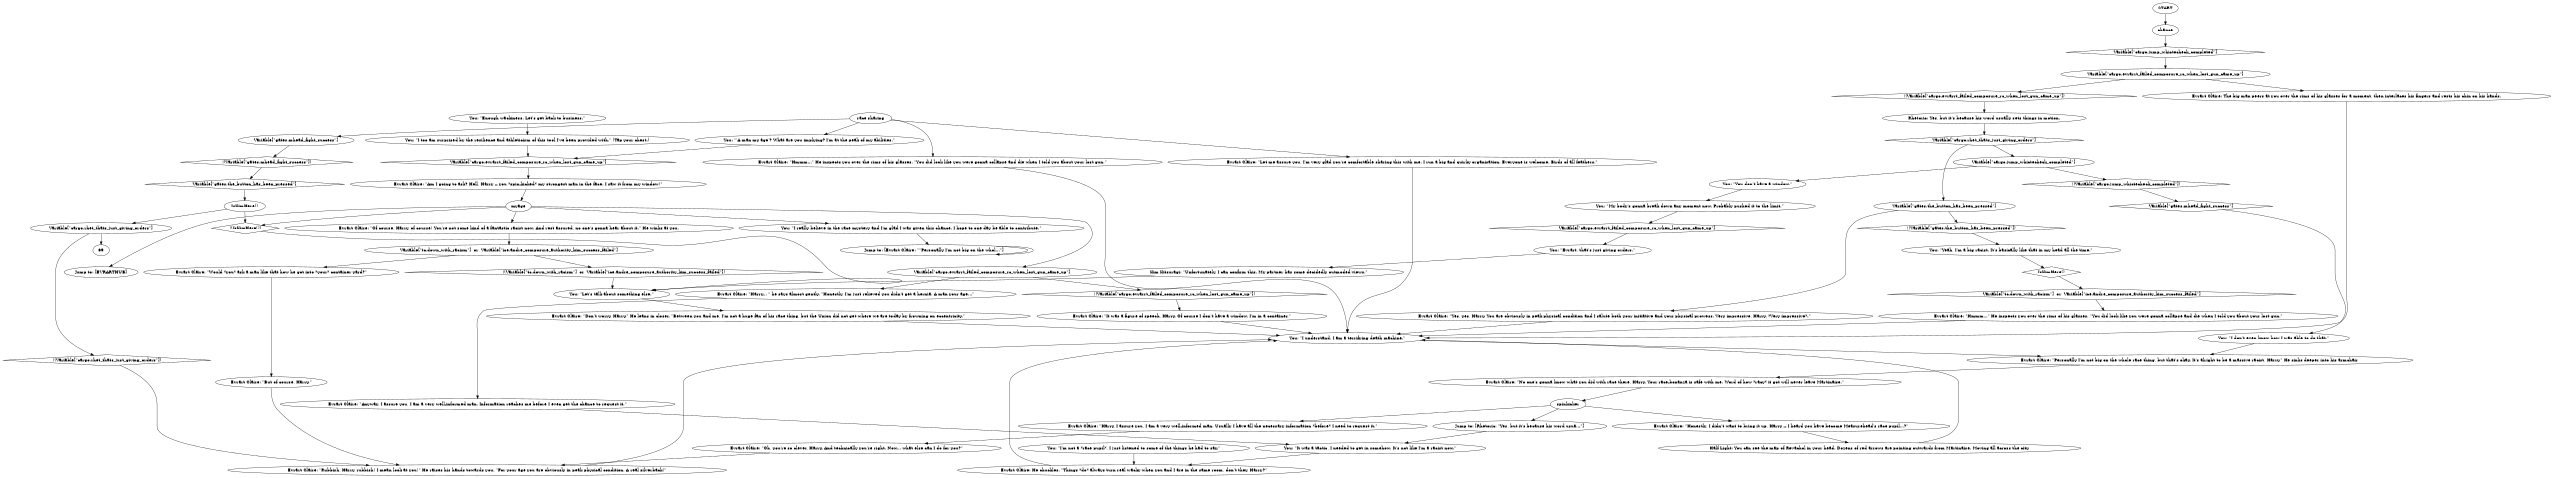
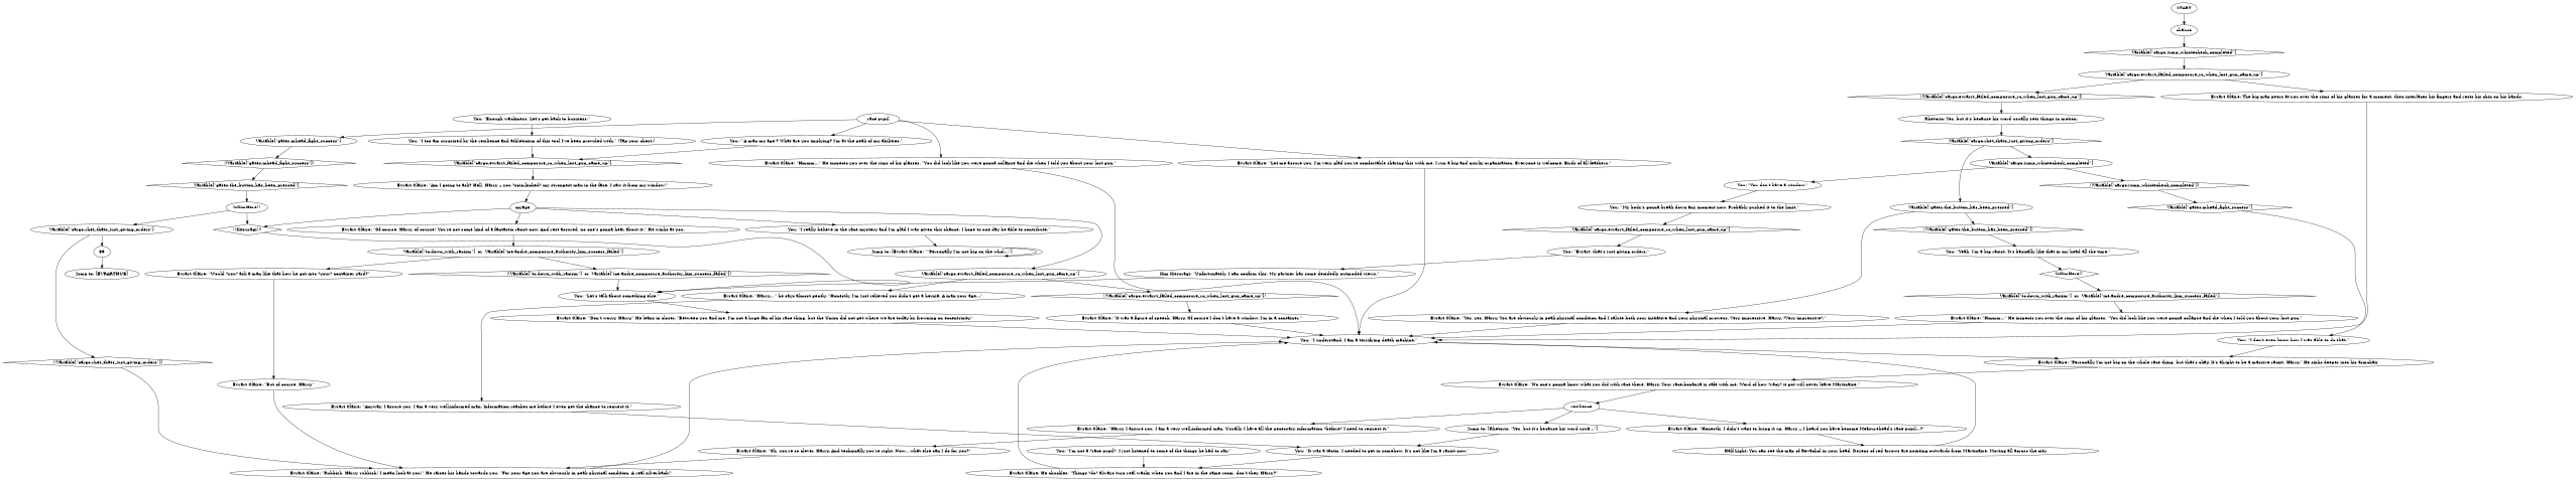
  digraph {
    n1 [label=START]
    n2 [label=chance]
    n3 [label="Variable[\"cargo.jump_whictecheck_completed\"]" shape=diamond]
    n4 [label="Variable[\"cargo.evrarrt_failed_composure_rc_when_lost_gun_came_up\"]"]
    n5 [label="You: \"Enough wackiness. Let's get back to business.\""]
    n6 [label="You: \"I too am surprised by the resilience and athleticism of this tool I've been provided with.\" (Tap your chest.)"]
    n7 [label="Variable[\"cargo.evrarrt_failed_composure_rc_when_lost_gun_came_up\"]" shape=diamond]
    n8 [label="You: \"I really believe in the race mystery and I'm glad I was given this chance. I hope to one day be able to contribute.\""]
    n9 [label="Jump to: [Evrart Claire: \"\"Personally I'm not big on the whol...\"]"]
    n10 [label="Evrart Claire: \"Hmmm...\" He inspects you over the rims of his glasses. \"You did look like you were gonna collapse and die when I told you about your lost gun.\""]
    n11 [label="You: \"I understand. I am a terrifying death machine.\""]
    n12 [label="Evrart Claire: \"Personally I'm not big on the whole race thing, but that's okay. It's alright to be a massive racist, Harry.\" He sinks deeper into his armchair."]
    n13 [label="Evrart Claire: \"It was a figure of speech, Harry. Of course I don't have a window. I'm in a container.\""]
    n14 [label="You: \"My body's gonna break down any moment now. Probably pushed it to the limit.\""]
    n15 [label="Variable[\"cargo.evrarrt_failed_composure_rc_when_lost_gun_came_up\"]" shape=diamond]
    n16 [label="You: \"Evrart, that's just giving orders.\""]
-   n17 [label="race sharing"]
+   n17 [label="race pupil"]
    n18 [label="Evrart Claire: \"Let me assure you, I'm very glad you're comfortable sharing this with me. I run a big and quirky organisation. Everyone is welcome. Birds of all feathers.\""]
    n19 [label="Variable[\"gates.mhead_fight_success\"]"]
    n20 [label="You: \"'A man my age'? What are you implying? I'm at the peak of my abilities.\""]
    n21 [label="!(Variable[\"gates.mhead_fight_success\"])" shape=diamond]
    n22 [label="Half Light: You can see the map of Revachol in your head. Dozens of red arrows are pointing outwards from Martinaise. Moving all across the city."]
-   n23 [label=spinkicker]
+   n23 [label=resilience]
    n24 [label="Evrart Claire: \"Harry, I assure you, I am a very well-informed man. Usually I have all the necessary information *before* I need to request it.\""]
    n25 [label="Jump to: [Rhetoric: \"Yes, but it's because his word usua...\"]"]
    n26 [label="Evrart Claire: \"Honestly, I didn't want to bring it up, Harry -- I heard you have become Measurehead's race pupil...?\""]
    n27 [label="Evrart Claire: \"Oh, you're so clever, Harry. And technically you're right. Now... what else can I do for you?\""]
    n28 [label="You: \"It was a tactic, I needed to get in somehow. It's not like I'm a racist now.\""]
    n29 [label="Evrart Claire: \"But of course, Harry.\""]
    n30 [label="Evrart Claire: \"Rubbish, Harry, rubbish! I mean look at you!\" He raises his hands towards you. \"For your age you are obviously in peak physical condition. A real silverback!\""]
    n31 [label="Evrart Claire: \"Don't worry, Harry.\" He leans in closer. \"Between you and me, I'm not a huge fan of his race thing, but the Union did not get where we are today by frowning on eccentricity.\""]
    n32 [label="Evrart Claire: \"No one's gonna know what you did with race there, Harry. Your race-bonanza is safe with me. Word of how *racy* it got will never leave Martinaise.\""]
    n33 [label="You: \"Let's talk about something else.\""]
    n34 [label="Variable[\"gates.the_button_has_been_pressed\"]"]
    n35 [label="!(Variable[\"gates.the_button_has_been_pressed\"])" shape=diamond]
    n36 [label="Evrart Claire: \"Yes, yes, Harry. You are obviously in peak physical condition and I salute both your initiative and your physical prowess. Very impressive, Harry. *Very impressive*.\""]
    n37 [label="You: \"Yeah, I'm a big racist. It's basically like that in my head all the time.\""]
    n38 [label="Variable[\"gates.the_button_has_been_pressed\"]" shape=diamond]
    n39 [label="IsKimHere()"]
-   n40 [label="!(IsKimHere())" shape=diamond]
+   n40 [label="!(Kitsuragi())" shape=diamond]
    n41 [label="Variable[\"cargo.rhet_thats_just_giving_orders\"]"]
    n42 [label="IsKimHere()" shape=diamond]
    n43 [label="Evrart Claire: \"Am I going to ask? Hell, Harry -- you *spin-kicked* my strongest man in the face. I saw it from my window!\""]
    n44 [label=myage]
    n45 [label="Variable[\"cargo.evrarrt_failed_composure_rc_when_lost_gun_came_up\"]"]
    n46 [label="Evrart Claire: \"Of course, Harry, of course! You're not some kind of a fantastic racist now. And rest assured, no one's gonna hear about it.\" He winks at you."]
    n47 [label="Jump to: [EVRARTHUB]"]
    n48 [label="You: \"I don't even know how I was able to do that.\""]
    n49 [label="Variable[\"tc.down_with_racism\"]  or  Variable[\"ice.andre_composure_authority_kim_success_failed\"]" shape=diamond]
    n50 [label="Variable[\"tc.down_with_racism\"]  or  Variable[\"ice.andre_composure_authority_kim_success_failed\"]"]
    n51 [label="!(Variable[\"tc.down_with_racism\"]  or  Variable[\"ice.andre_composure_authority_kim_success_failed\"])" shape=diamond]
    n52 [label="Evrart Claire: \"Would *you* ask a man like that how he got into *your* container yard?\""]
    n53 [label="Evrart Claire: \"Hmmm...\" He inspects you over the rims of his glasses. \"You did look like you were gonna collapse and die when I told you about your lost gun.\""]
    n54 [label="!(Variable[\"cargo.evrarrt_failed_composure_rc_when_lost_gun_came_up\"])" shape=diamond]
    n55 [label="Evrart Claire: \"Harry... \" he says almost gently. \"Honestly, I'm just relieved you didn't get a hernia. A man your age...\""]
    n56 [label="Evrart Claire: \"Anyway, I assure you, I am a very well-informed man. Information reaches me before I even get the chance to request it.\""]
    n57 [label="Evrart Claire: He chuckles. \"Things *do* always turn real wacky when you and I are in the same room, don't they, Harry?\""]
    n58 [label="Kim Kitsuragi: \"Unfortunately, I can confirm this. My partner has some decidedly outmoded views.\""]
    n59 [label="Rhetoric: Yes, but it's because his word usually sets things in motion."]
    n60 [label="Variable[\"cargo.rhet_thats_just_giving_orders\"]" shape=diamond]
    n61 [label="Variable[\"cargo.jump_whictecheck_completed\"]"]
    n62 [label="Variable[\"gates.mhead_fight_success\"]" shape=diamond]
    n63 [label="You: \"I'm not a *race pupil*, I just listened to some of the things he had to say.\""]
    n64 [label="!(Variable[\"cargo.evrarrt_failed_composure_rc_when_lost_gun_came_up\"])" shape=diamond]
    n65 [label="Evrart Claire: The big man peers at you over the rims of his glasses for a moment, then interlaces his fingers and rests his chin on his hands."]
    n66 [label="!(Variable[\"cargo.jump_whictecheck_completed\"])" shape=diamond]
    n67 [label="You: \"You don't have a window.\""]
    n68 [label="!(Variable[\"cargo.rhet_thats_just_giving_orders\"])" shape=diamond]
    69
    n1 -> n2
    n2 -> n3
    n3 -> n4
    n4 -> n64
    n4 -> n65
    n5 -> n6
    n6 -> n7
    n7 -> n43
    n8 -> n9
    n9 -> n9
    n10 -> n11
    n11 -> n12
    n12 -> n32
    n13 -> n11
    n14 -> n15
    n15 -> n16
    n16 -> n58
    n17 -> n10
    n17 -> n18
    n17 -> n19
    n17 -> n20
    n18 -> n11
    n19 -> n21
    n20 -> n7
    n21 -> n38
    n22 -> n11
    n23 -> n24
    n23 -> n25
    n23 -> n26
    n24 -> n27
    n25 -> n28
    n26 -> n22
    n27 -> n30
    n28 -> n57
    n29 -> n30
    n30 -> n11
    n31 -> n11
    n32 -> n23
    n33 -> n31
    n34 -> n35
    n34 -> n36
    n35 -> n37
    n36 -> n11
    n37 -> n42
    n38 -> n39
    n39 -> n40
    n39 -> n41
    n40 -> n33
    n41 -> n68
    n41 -> 69
    n42 -> n49
    n43 -> n44
    n44 -> n8
    n44 -> n40
    n44 -> n45
    n44 -> n46
-   n44 -> n47
+   69 -> n47
    n45 -> n54
    n45 -> n55
    n46 -> n50
    n48 -> n12
    n49 -> n53
    n50 -> n51
    n50 -> n52
    n51 -> n33
    n52 -> n29
    n53 -> n11
    n54 -> n13
    n55 -> n56
    n56 -> n28
    n57 -> n11
    n58 -> n33
    n59 -> n60
    n60 -> n34
    n60 -> n61
    n61 -> n66
    n61 -> n67
    n62 -> n48
    n63 -> n57
    n64 -> n59
    n65 -> n11
    n66 -> n62
    n67 -> n14
    n68 -> n30
  }
